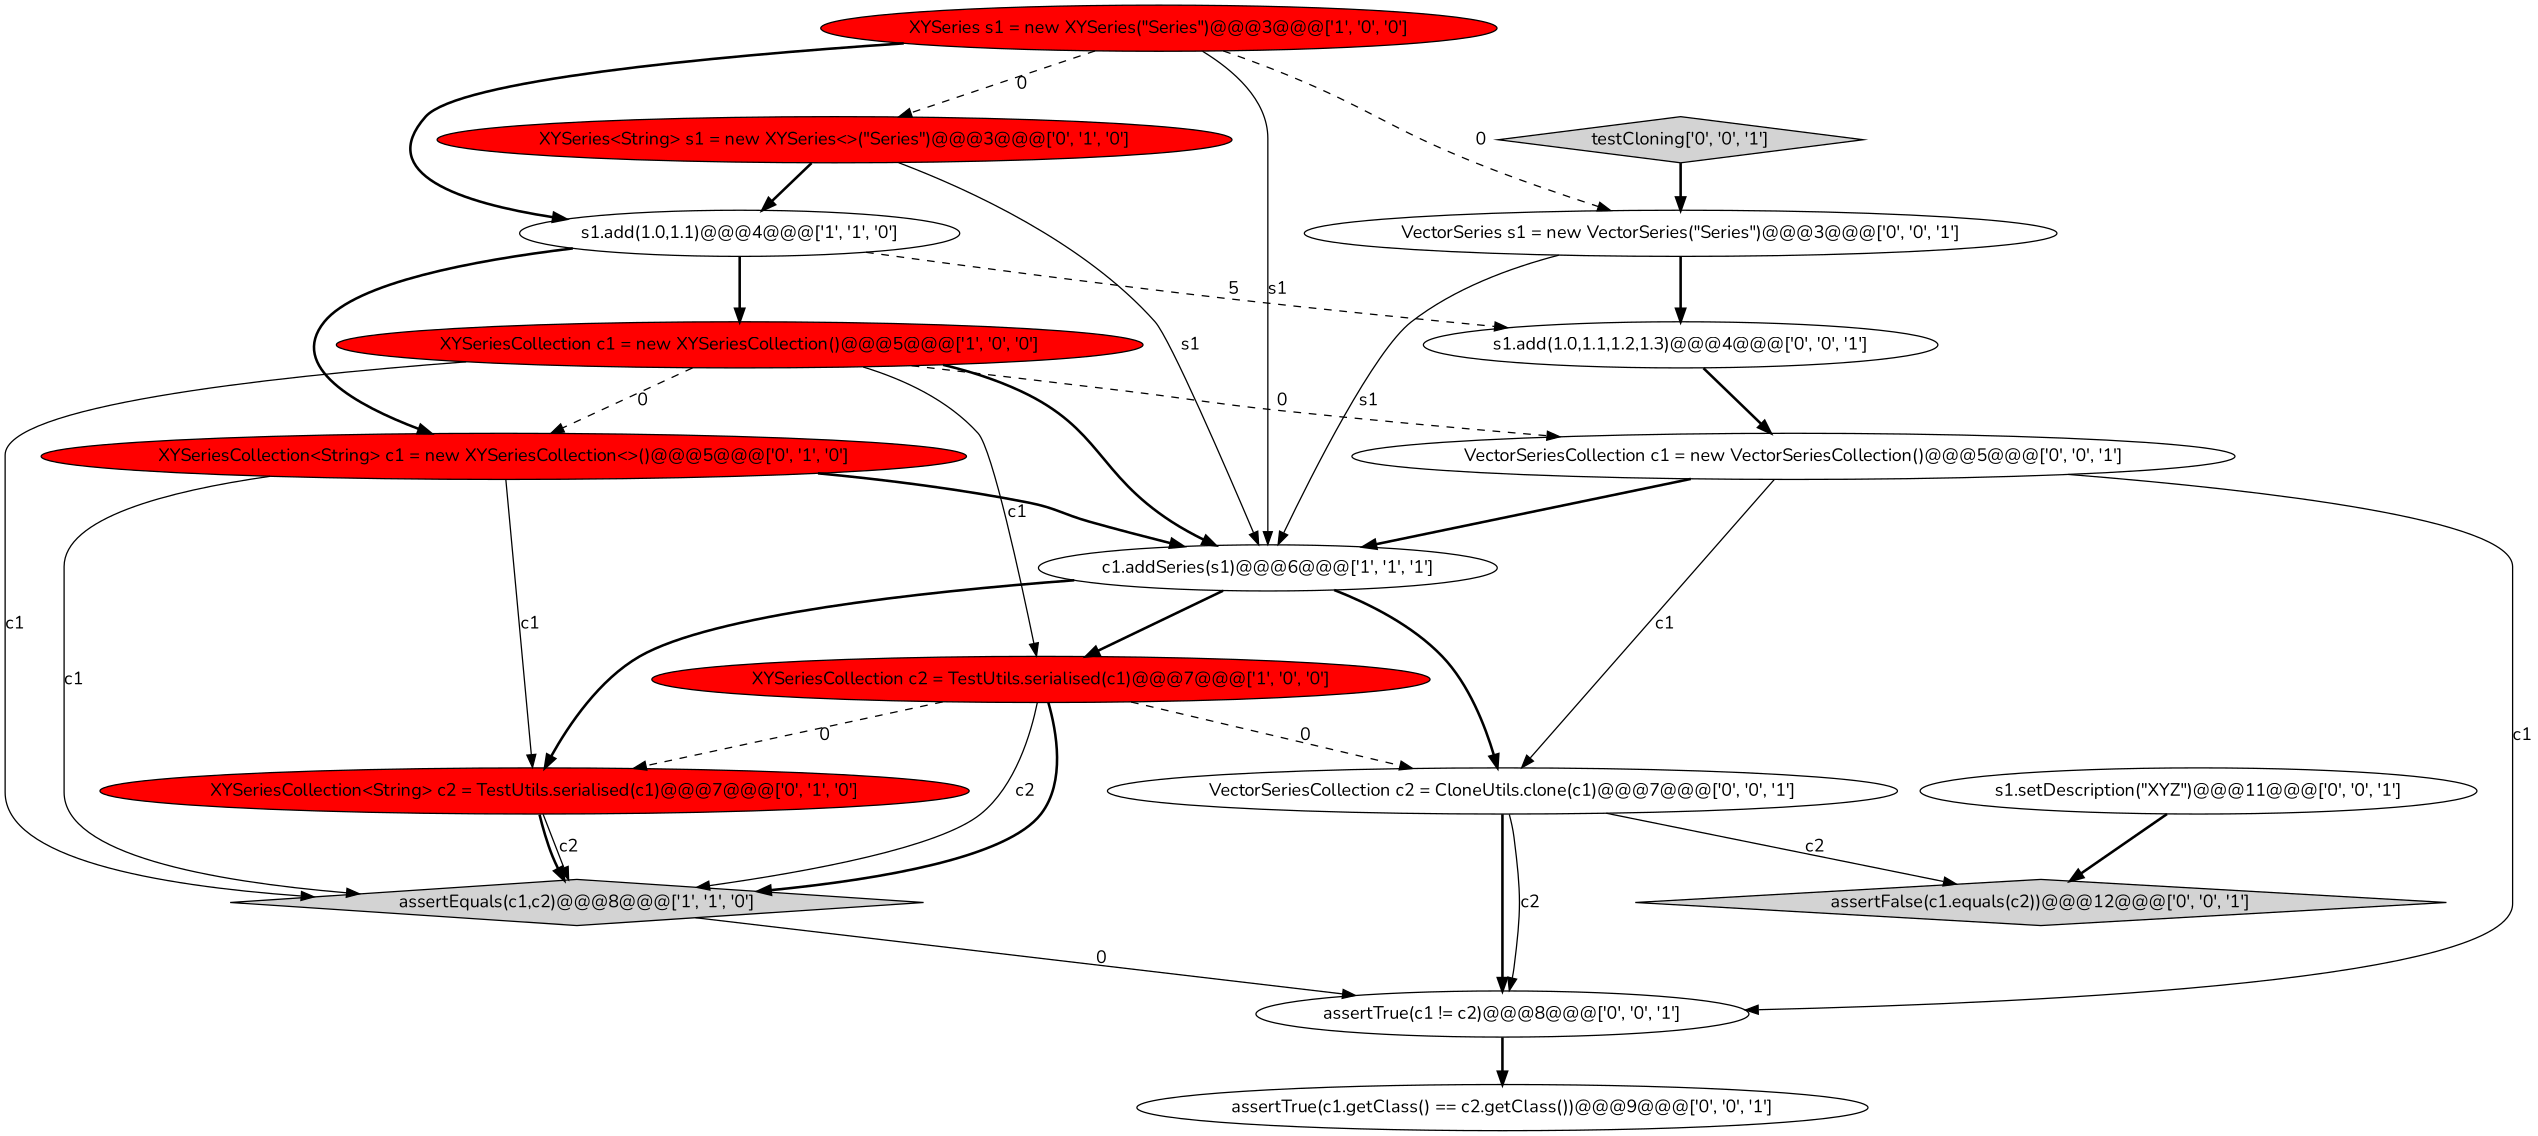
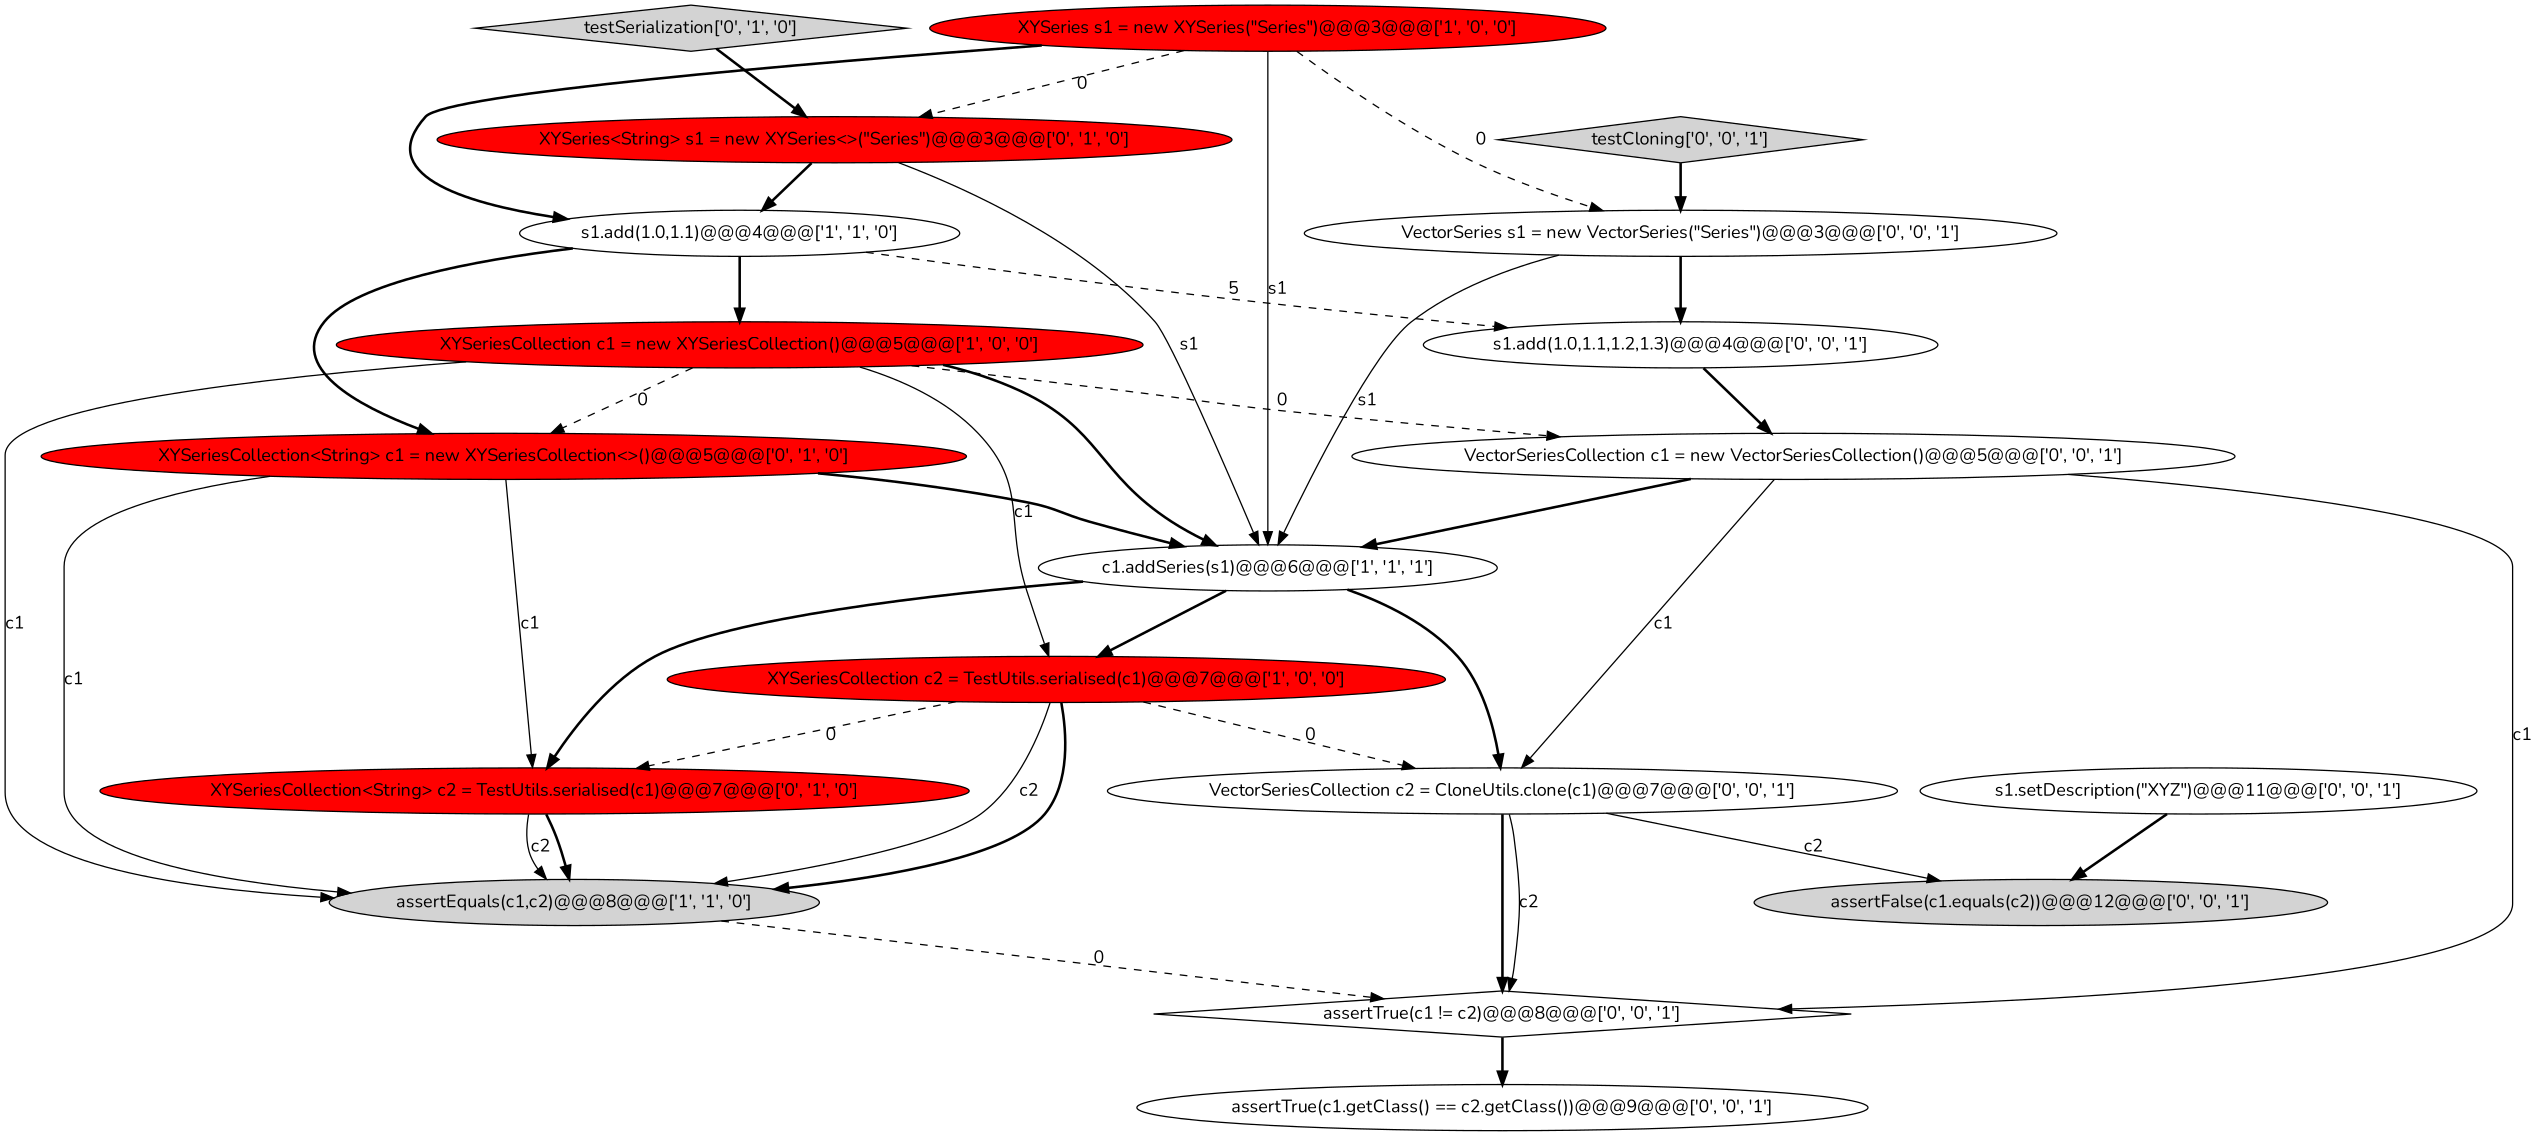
  digraph {
    fontname=Nunito
    node [fillcolor=white fontname=Nunito shape=ellipse style=filled]
    edge [fontname=Nunito style=bold]
    n1 [fillcolor=red label="XYSeries<String> s1 = new XYSeries<>(\"Series\")@@@3@@@['0', '1', '0']"]
    n2 [label="c1.addSeries(s1)@@@6@@@['1', '1', '1']"]
    n3 [label="s1.add(1.0,1.1)@@@4@@@['1', '1', '0']"]
    n4 [label="VectorSeriesCollection c2 = CloneUtils.clone(c1)@@@7@@@['0', '0', '1']"]
    n5 [fillcolor=red label="XYSeriesCollection c2 = TestUtils.serialised(c1)@@@7@@@['1', '0', '0']"]
    n6 [fillcolor=red label="XYSeriesCollection<String> c2 = TestUtils.serialised(c1)@@@7@@@['0', '1', '0']"]
    n7 [label="s1.add(1.0,1.1,1.2,1.3)@@@4@@@['0', '0', '1']"]
    n8 [fillcolor=red label="XYSeriesCollection<String> c1 = new XYSeriesCollection<>()@@@5@@@['0', '1', '0']"]
    n9 [fillcolor=red label="XYSeriesCollection c1 = new XYSeriesCollection()@@@5@@@['1', '0', '0']"]
    n10 [label="VectorSeriesCollection c1 = new VectorSeriesCollection()@@@5@@@['0', '0', '1']"]
-   n11 [label="assertTrue(c1 != c2)@@@8@@@['0', '0', '1']"]
-   n12 [fillcolor=lightgray label="assertFalse(c1.equals(c2))@@@12@@@['0', '0', '1']" shape=diamond]
+   n11 [label="assertTrue(c1 != c2)@@@8@@@['0', '0', '1']" shape=diamond]
+   n12 [fillcolor=lightgray label="assertFalse(c1.equals(c2))@@@12@@@['0', '0', '1']"]
    n13 [label="assertTrue(c1.getClass() == c2.getClass())@@@9@@@['0', '0', '1']"]
-   n14 [fillcolor=lightgray label="assertEquals(c1,c2)@@@8@@@['1', '1', '0']" shape=diamond]
+   n14 [fillcolor=lightgray label="assertEquals(c1,c2)@@@8@@@['1', '1', '0']"]
    n15 [label="VectorSeries s1 = new VectorSeries(\"Series\")@@@3@@@['0', '0', '1']"]
    n16 [fillcolor=red label="XYSeries s1 = new XYSeries(\"Series\")@@@3@@@['1', '0', '0']"]
+   n17 [fillcolor=lightgray label="testSerialization['0', '1', '0']" shape=diamond]
    n18 [label="s1.setDescription(\"XYZ\")@@@11@@@['0', '0', '1']"]
    n19 [fillcolor=lightgray label="testCloning['0', '0', '1']" shape=diamond]
    n1 -> n2 [label=s1 style=solid]
    n1 -> n3
    n2 -> n4
    n2 -> n5
    n2 -> n6
    n3 -> n7 [label=5 style=dashed]
    n3 -> n8
    n3 -> n9
    n4 -> n11
    n4 -> n11 [label=c2 style=solid]
    n4 -> n12 [label=c2 style=solid]
    n5 -> n4 [label=0 style=dashed]
    n5 -> n6 [label=0 style=dashed]
    n5 -> n14 [label=c2 style=solid]
    n5 -> n14
    n6 -> n14
    n6 -> n14 [label=c2 style=solid]
    n7 -> n10
    n8 -> n2
    n8 -> n6 [label=c1 style=solid]
    n8 -> n14 [label=c1 style=solid]
    n9 -> n2
    n9 -> n5 [label=c1 style=solid]
    n9 -> n8 [label=0 style=dashed]
    n9 -> n10 [label=0 style=dashed]
    n9 -> n14 [label=c1 style=solid]
    n10 -> n2
    n10 -> n4 [label=c1 style=solid]
    n10 -> n11 [label=c1 style=solid]
    n11 -> n13
-   n14 -> n11 [label=0 style=solid]
+   n14 -> n11 [label=0 style=dashed]
    n15 -> n2 [label=s1 style=solid]
    n15 -> n7
    n16 -> n1 [label=0 style=dashed]
    n16 -> n2 [label=s1 style=solid]
    n16 -> n3
    n16 -> n15 [label=0 style=dashed]
+   n17 -> n1
    n18 -> n12
    n19 -> n15
  }
